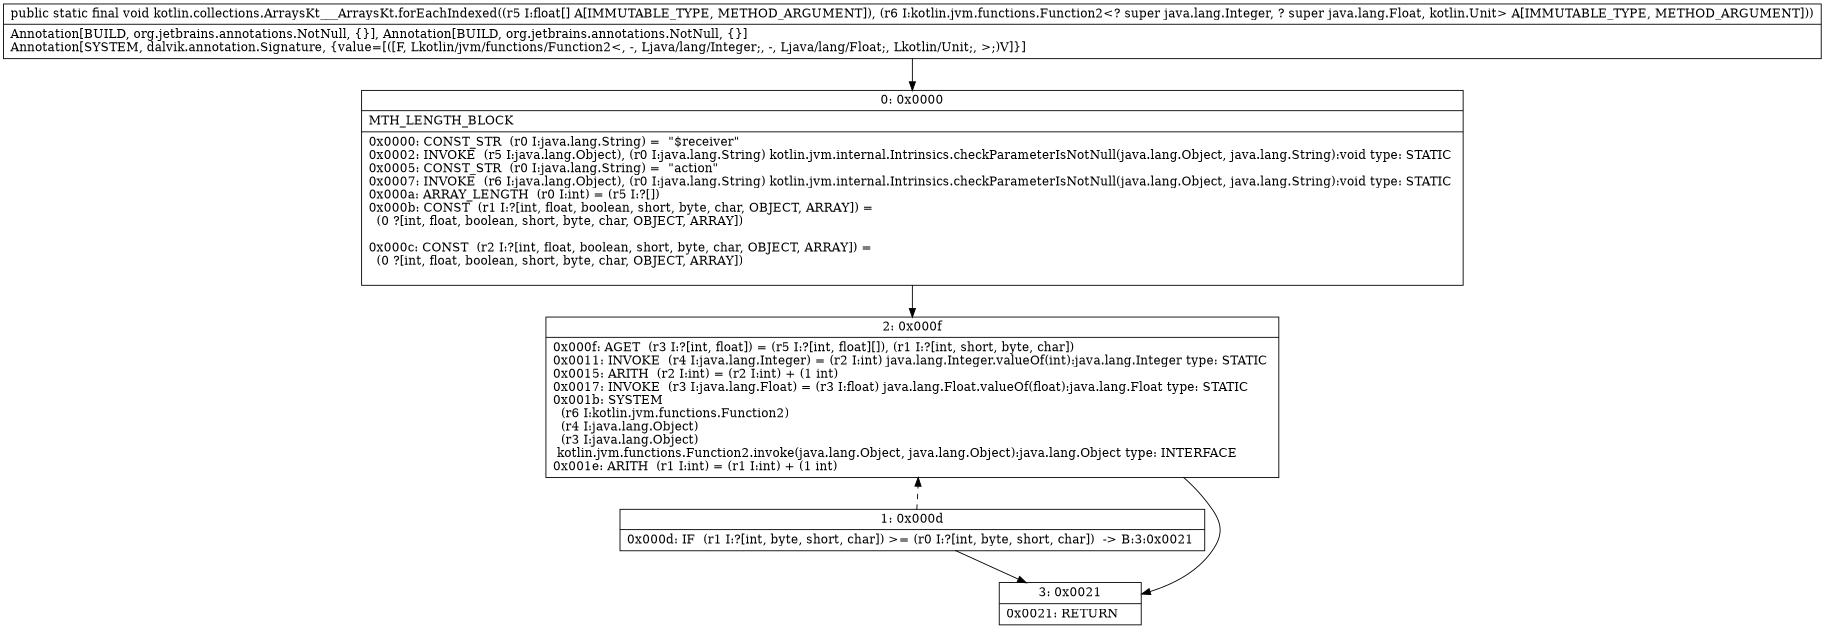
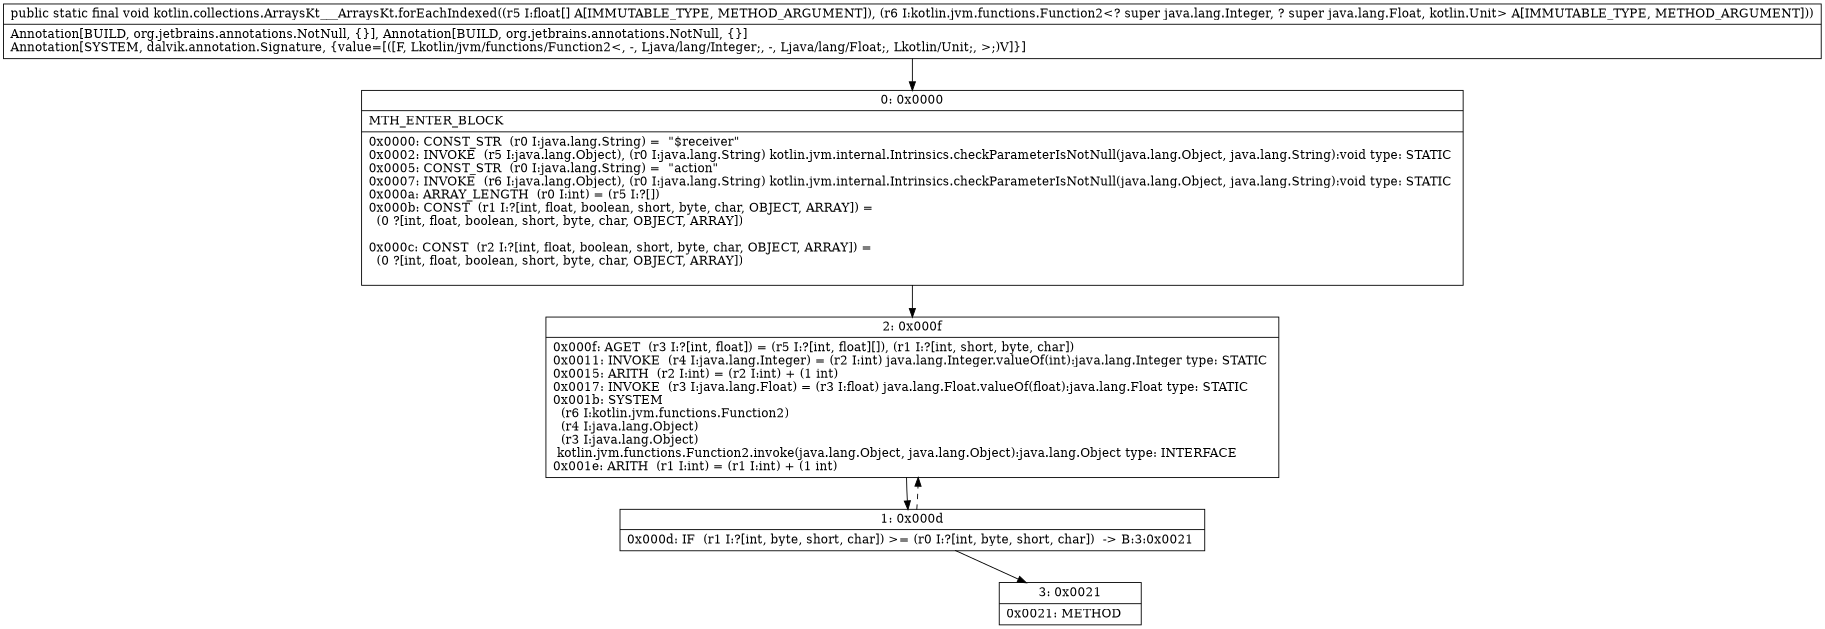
  digraph {
    node [shape=record]
-   n1 [label="{0\:\ 0x0000|MTH_LENGTH_BLOCK\l|0x0000: CONST_STR  (r0 I:java.lang.String) =  \"$receiver\" \l0x0002: INVOKE  (r5 I:java.lang.Object), (r0 I:java.lang.String) kotlin.jvm.internal.Intrinsics.checkParameterIsNotNull(java.lang.Object, java.lang.String):void type: STATIC \l0x0005: CONST_STR  (r0 I:java.lang.String) =  \"action\" \l0x0007: INVOKE  (r6 I:java.lang.Object), (r0 I:java.lang.String) kotlin.jvm.internal.Intrinsics.checkParameterIsNotNull(java.lang.Object, java.lang.String):void type: STATIC \l0x000a: ARRAY_LENGTH  (r0 I:int) = (r5 I:?[]) \l0x000b: CONST  (r1 I:?[int, float, boolean, short, byte, char, OBJECT, ARRAY]) = \l  (0 ?[int, float, boolean, short, byte, char, OBJECT, ARRAY])\l \l0x000c: CONST  (r2 I:?[int, float, boolean, short, byte, char, OBJECT, ARRAY]) = \l  (0 ?[int, float, boolean, short, byte, char, OBJECT, ARRAY])\l \l}"]
+   n1 [label="{0\:\ 0x0000|MTH_ENTER_BLOCK\l|0x0000: CONST_STR  (r0 I:java.lang.String) =  \"$receiver\" \l0x0002: INVOKE  (r5 I:java.lang.Object), (r0 I:java.lang.String) kotlin.jvm.internal.Intrinsics.checkParameterIsNotNull(java.lang.Object, java.lang.String):void type: STATIC \l0x0005: CONST_STR  (r0 I:java.lang.String) =  \"action\" \l0x0007: INVOKE  (r6 I:java.lang.Object), (r0 I:java.lang.String) kotlin.jvm.internal.Intrinsics.checkParameterIsNotNull(java.lang.Object, java.lang.String):void type: STATIC \l0x000a: ARRAY_LENGTH  (r0 I:int) = (r5 I:?[]) \l0x000b: CONST  (r1 I:?[int, float, boolean, short, byte, char, OBJECT, ARRAY]) = \l  (0 ?[int, float, boolean, short, byte, char, OBJECT, ARRAY])\l \l0x000c: CONST  (r2 I:?[int, float, boolean, short, byte, char, OBJECT, ARRAY]) = \l  (0 ?[int, float, boolean, short, byte, char, OBJECT, ARRAY])\l \l}"]
    n2 [label="{2\:\ 0x000f|0x000f: AGET  (r3 I:?[int, float]) = (r5 I:?[int, float][]), (r1 I:?[int, short, byte, char]) \l0x0011: INVOKE  (r4 I:java.lang.Integer) = (r2 I:int) java.lang.Integer.valueOf(int):java.lang.Integer type: STATIC \l0x0015: ARITH  (r2 I:int) = (r2 I:int) + (1 int) \l0x0017: INVOKE  (r3 I:java.lang.Float) = (r3 I:float) java.lang.Float.valueOf(float):java.lang.Float type: STATIC \l0x001b: SYSTEM  \l  (r6 I:kotlin.jvm.functions.Function2)\l  (r4 I:java.lang.Object)\l  (r3 I:java.lang.Object)\l kotlin.jvm.functions.Function2.invoke(java.lang.Object, java.lang.Object):java.lang.Object type: INTERFACE \l0x001e: ARITH  (r1 I:int) = (r1 I:int) + (1 int) \l}"]
    n3 [label="{1\:\ 0x000d|0x000d: IF  (r1 I:?[int, byte, short, char]) \>= (r0 I:?[int, byte, short, char])  \-\> B:3:0x0021 \l}"]
-   n4 [label="{3\:\ 0x0021|0x0021: RETURN   \l}"]
+   n4 [label="{3\:\ 0x0021|0x0021: METHOD   \l}"]
    n5 [label="{public static final void kotlin.collections.ArraysKt___ArraysKt.forEachIndexed((r5 I:float[] A[IMMUTABLE_TYPE, METHOD_ARGUMENT]), (r6 I:kotlin.jvm.functions.Function2\<? super java.lang.Integer, ? super java.lang.Float, kotlin.Unit\> A[IMMUTABLE_TYPE, METHOD_ARGUMENT]))  | Annotation[BUILD, org.jetbrains.annotations.NotNull, \{\}], Annotation[BUILD, org.jetbrains.annotations.NotNull, \{\}]\lAnnotation[SYSTEM, dalvik.annotation.Signature, \{value=[([F, Lkotlin\/jvm\/functions\/Function2\<, \-, Ljava\/lang\/Integer;, \-, Ljava\/lang\/Float;, Lkotlin\/Unit;, \>;)V]\}]\l}"]
    n1 -> n2
-   n2 -> n4
+   n2 -> n3
    n3 -> n2 [style=dashed]
    n3 -> n4
    n5 -> n1
  }
